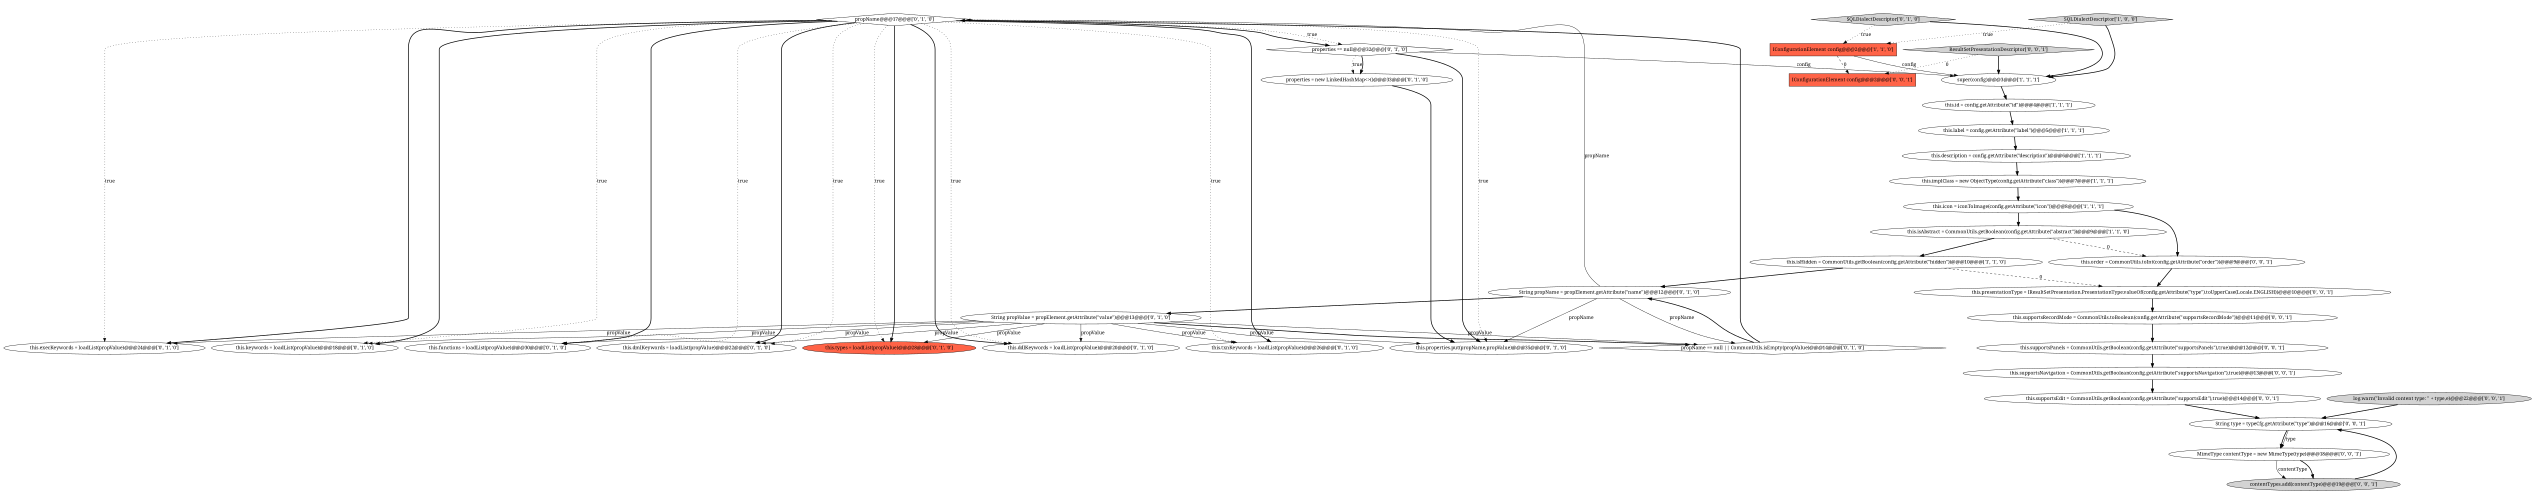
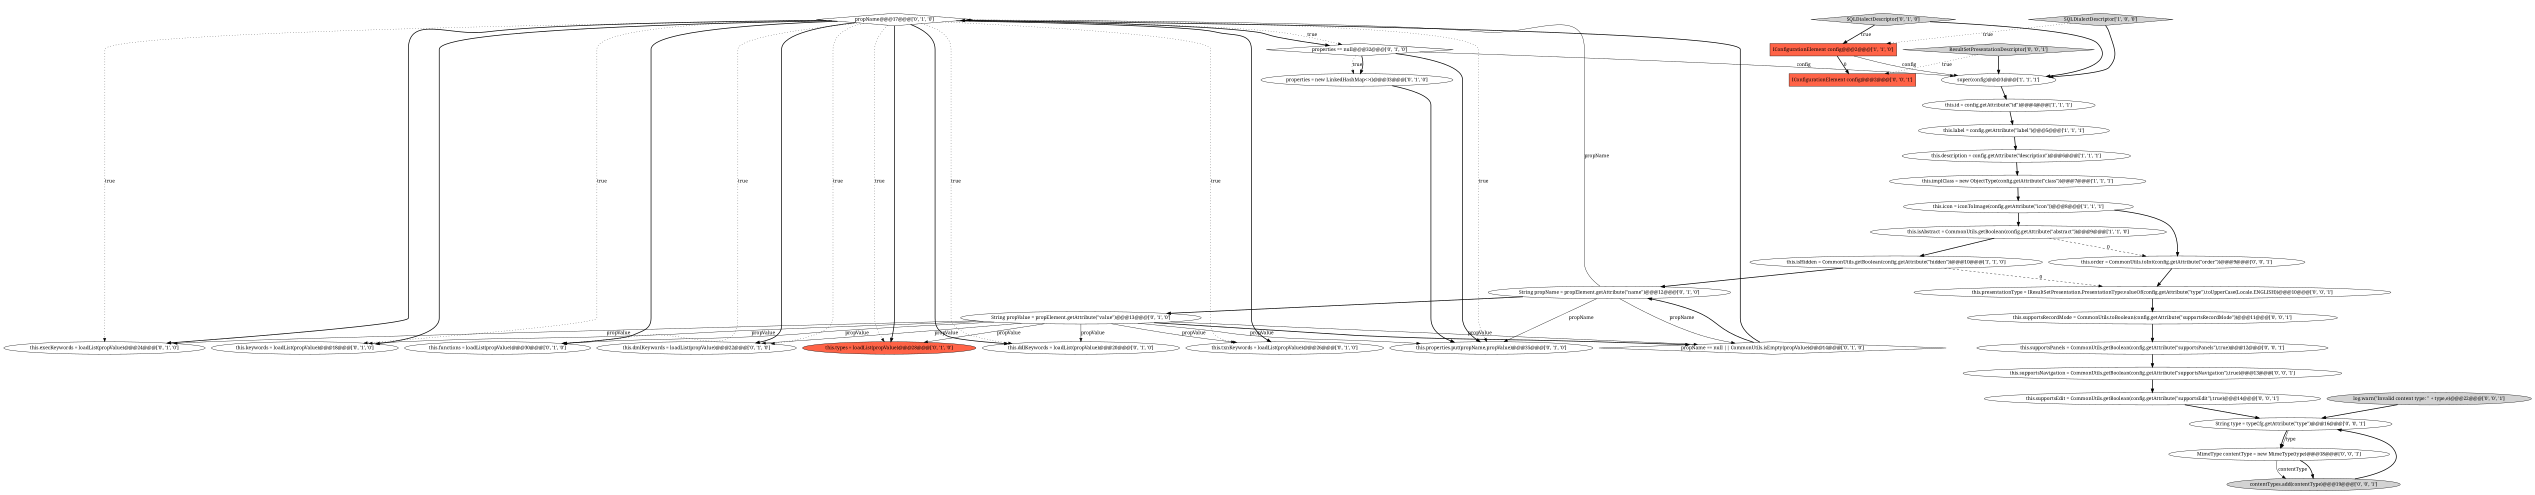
  digraph {
    fontname="Noto Serif"
    node [fillcolor=white fontname="Noto Serif" shape=ellipse style=filled]
    edge [fontname="Noto Serif" style=bold]
    n1 [label="this.txnKeywords = loadList(propValue)@@@26@@@['0', '1', '0']"]
    n2 [label="super(config)@@@3@@@['1', '1', '1']"]
    n3 [label="this.id = config.getAttribute(\"id\")@@@4@@@['1', '1', '1']"]
    n4 [label="this.label = config.getAttribute(\"label\")@@@5@@@['1', '1', '1']"]
    n5 [label="this.description = config.getAttribute(\"description\")@@@6@@@['1', '1', '1']"]
    n6 [label="this.implClass = new ObjectType(config.getAttribute(\"class\"))@@@7@@@['1', '1', '1']"]
    n7 [label="this.icon = iconToImage(config.getAttribute(\"icon\"))@@@8@@@['1', '1', '1']"]
    n8 [label="this.isAbstract = CommonUtils.getBoolean(config.getAttribute(\"abstract\"))@@@9@@@['1', '1', '0']"]
    n9 [label="this.order = CommonUtils.toInt(config.getAttribute(\"order\"))@@@9@@@['0', '0', '1']"]
    n10 [label="String propName = propElement.getAttribute(\"name\")@@@12@@@['0', '1', '0']"]
    n11 [label="this.properties.put(propName,propValue)@@@35@@@['0', '1', '0']"]
    n12 [label="propName@@@17@@@['0', '1', '0']" shape=diamond]
    n13 [label="propName == null || CommonUtils.isEmpty(propValue)@@@14@@@['0', '1', '0']" shape=diamond]
    n14 [label="String propValue = propElement.getAttribute(\"value\")@@@13@@@['0', '1', '0']"]
    n15 [label="this.execKeywords = loadList(propValue)@@@24@@@['0', '1', '0']"]
    n16 [label="this.keywords = loadList(propValue)@@@18@@@['0', '1', '0']"]
    n17 [label="this.functions = loadList(propValue)@@@30@@@['0', '1', '0']"]
    n18 [label="this.dmlKeywords = loadList(propValue)@@@22@@@['0', '1', '0']"]
    n19 [fillcolor=tomato label="this.types = loadList(propValue)@@@28@@@['0', '1', '0']"]
    n20 [label="properties == null@@@32@@@['0', '1', '0']" shape=diamond]
    n21 [label="this.ddlKeywords = loadList(propValue)@@@20@@@['0', '1', '0']"]
    n22 [label="this.supportsPanels = CommonUtils.getBoolean(config.getAttribute(\"supportsPanels\"),true)@@@12@@@['0', '0', '1']"]
    n23 [label="this.supportsNavigation = CommonUtils.getBoolean(config.getAttribute(\"supportsNavigation\"),true)@@@13@@@['0', '0', '1']"]
    n24 [label="this.supportsEdit = CommonUtils.getBoolean(config.getAttribute(\"supportsEdit\"),true)@@@14@@@['0', '0', '1']"]
    n25 [fillcolor=lightgray label="log.warn(\"Invalid content type: \" + type,e)@@@22@@@['0', '0', '1']"]
    n26 [label="String type = typeCfg.getAttribute(\"type\")@@@16@@@['0', '0', '1']"]
    n27 [label="MimeType contentType = new MimeType(type)@@@18@@@['0', '0', '1']"]
    n28 [label="properties = new LinkedHashMap<>()@@@33@@@['0', '1', '0']"]
    n29 [fillcolor=lightgray label="contentTypes.add(contentType)@@@19@@@['0', '0', '1']"]
    n30 [fillcolor=lightgray label="ResultSetPresentationDescriptor['0', '0', '1']" shape=diamond]
    n31 [fillcolor=tomato label="IConfigurationElement config@@@2@@@['0', '0', '1']" shape=box]
    n32 [label="this.isHidden = CommonUtils.getBoolean(config.getAttribute(\"hidden\"))@@@10@@@['1', '1', '0']"]
    n33 [label="this.presentationType = IResultSetPresentation.PresentationType.valueOf(config.getAttribute(\"type\").toUpperCase(Locale.ENGLISH))@@@10@@@['0', '0', '1']"]
    n34 [fillcolor=lightgray label="SQLDialectDescriptor['0', '1', '0']" shape=diamond]
    n35 [fillcolor=tomato label="IConfigurationElement config@@@2@@@['1', '1', '0']" shape=box]
    n36 [label="this.supportsRecordMode = CommonUtils.toBoolean(config.getAttribute(\"supportsRecordMode\"))@@@11@@@['0', '0', '1']"]
    n37 [fillcolor=lightgray label="SQLDialectDescriptor['1', '0', '0']" shape=diamond]
    n2 -> n3
    n3 -> n4
    n4 -> n5
    n5 -> n6
    n6 -> n7
    n7 -> n8
    n7 -> n9
    n8 -> n9 [label=0 style=dashed]
    n8 -> n32
    n9 -> n33
    n10 -> n11 [label=propName style=solid]
    n10 -> n12 [label=propName style=solid]
    n10 -> n13 [label=propName style=solid]
    n10 -> n14
    n12 -> n1
    n12 -> n1 [label=true style=dotted]
    n12 -> n11 [label=true style=dotted]
    n12 -> n15 [label=true style=dotted]
    n12 -> n15
    n12 -> n16 [label=true style=dotted]
    n12 -> n16
    n12 -> n17
    n12 -> n17 [label=true style=dotted]
    n12 -> n18
    n12 -> n18 [label=true style=dotted]
    n12 -> n19
    n12 -> n19 [label=true style=dotted]
    n12 -> n20 [label=true style=dotted]
    n12 -> n20
    n12 -> n21
    n12 -> n21 [label=true style=dotted]
    n13 -> n10
    n13 -> n12
    n14 -> n1 [label=propValue style=solid]
    n14 -> n11 [label=propValue style=solid]
    n14 -> n13
    n14 -> n13 [label=propValue style=solid]
    n14 -> n15 [label=propValue style=solid]
    n14 -> n16 [label=propValue style=solid]
    n14 -> n17 [label=propValue style=solid]
    n14 -> n18 [label=propValue style=solid]
    n14 -> n19 [label=propValue style=solid]
    n14 -> n21 [label=propValue style=solid]
    n20 -> n2 [label=config style=solid]
    n20 -> n11
    n20 -> n28 [label=true style=dotted]
    n20 -> n28
    n22 -> n23
    n23 -> n24
    n24 -> n26
    n25 -> n26
    n26 -> n27 [label=type style=solid]
    n26 -> n27
    n27 -> n29
    n27 -> n29 [label=contentType style=solid]
    n28 -> n11
    n29 -> n26
    n30 -> n2
-   n30 -> n31 [label=0 style=dotted]
+   n30 -> n31 [label=true style=dotted]
    n32 -> n10
    n32 -> n33 [label=0 style=dashed]
    n33 -> n36
    n34 -> n2
-   n34 -> n35 [label=true style=dotted]
+   n34 -> n35 [label=true]
    n35 -> n2 [label=config style=solid]
-   n35 -> n31 [label=0 style=dashed]
+   n35 -> n31 [label=0]
    n36 -> n22
    n37 -> n2
    n37 -> n35 [label=true style=dotted]
  }
